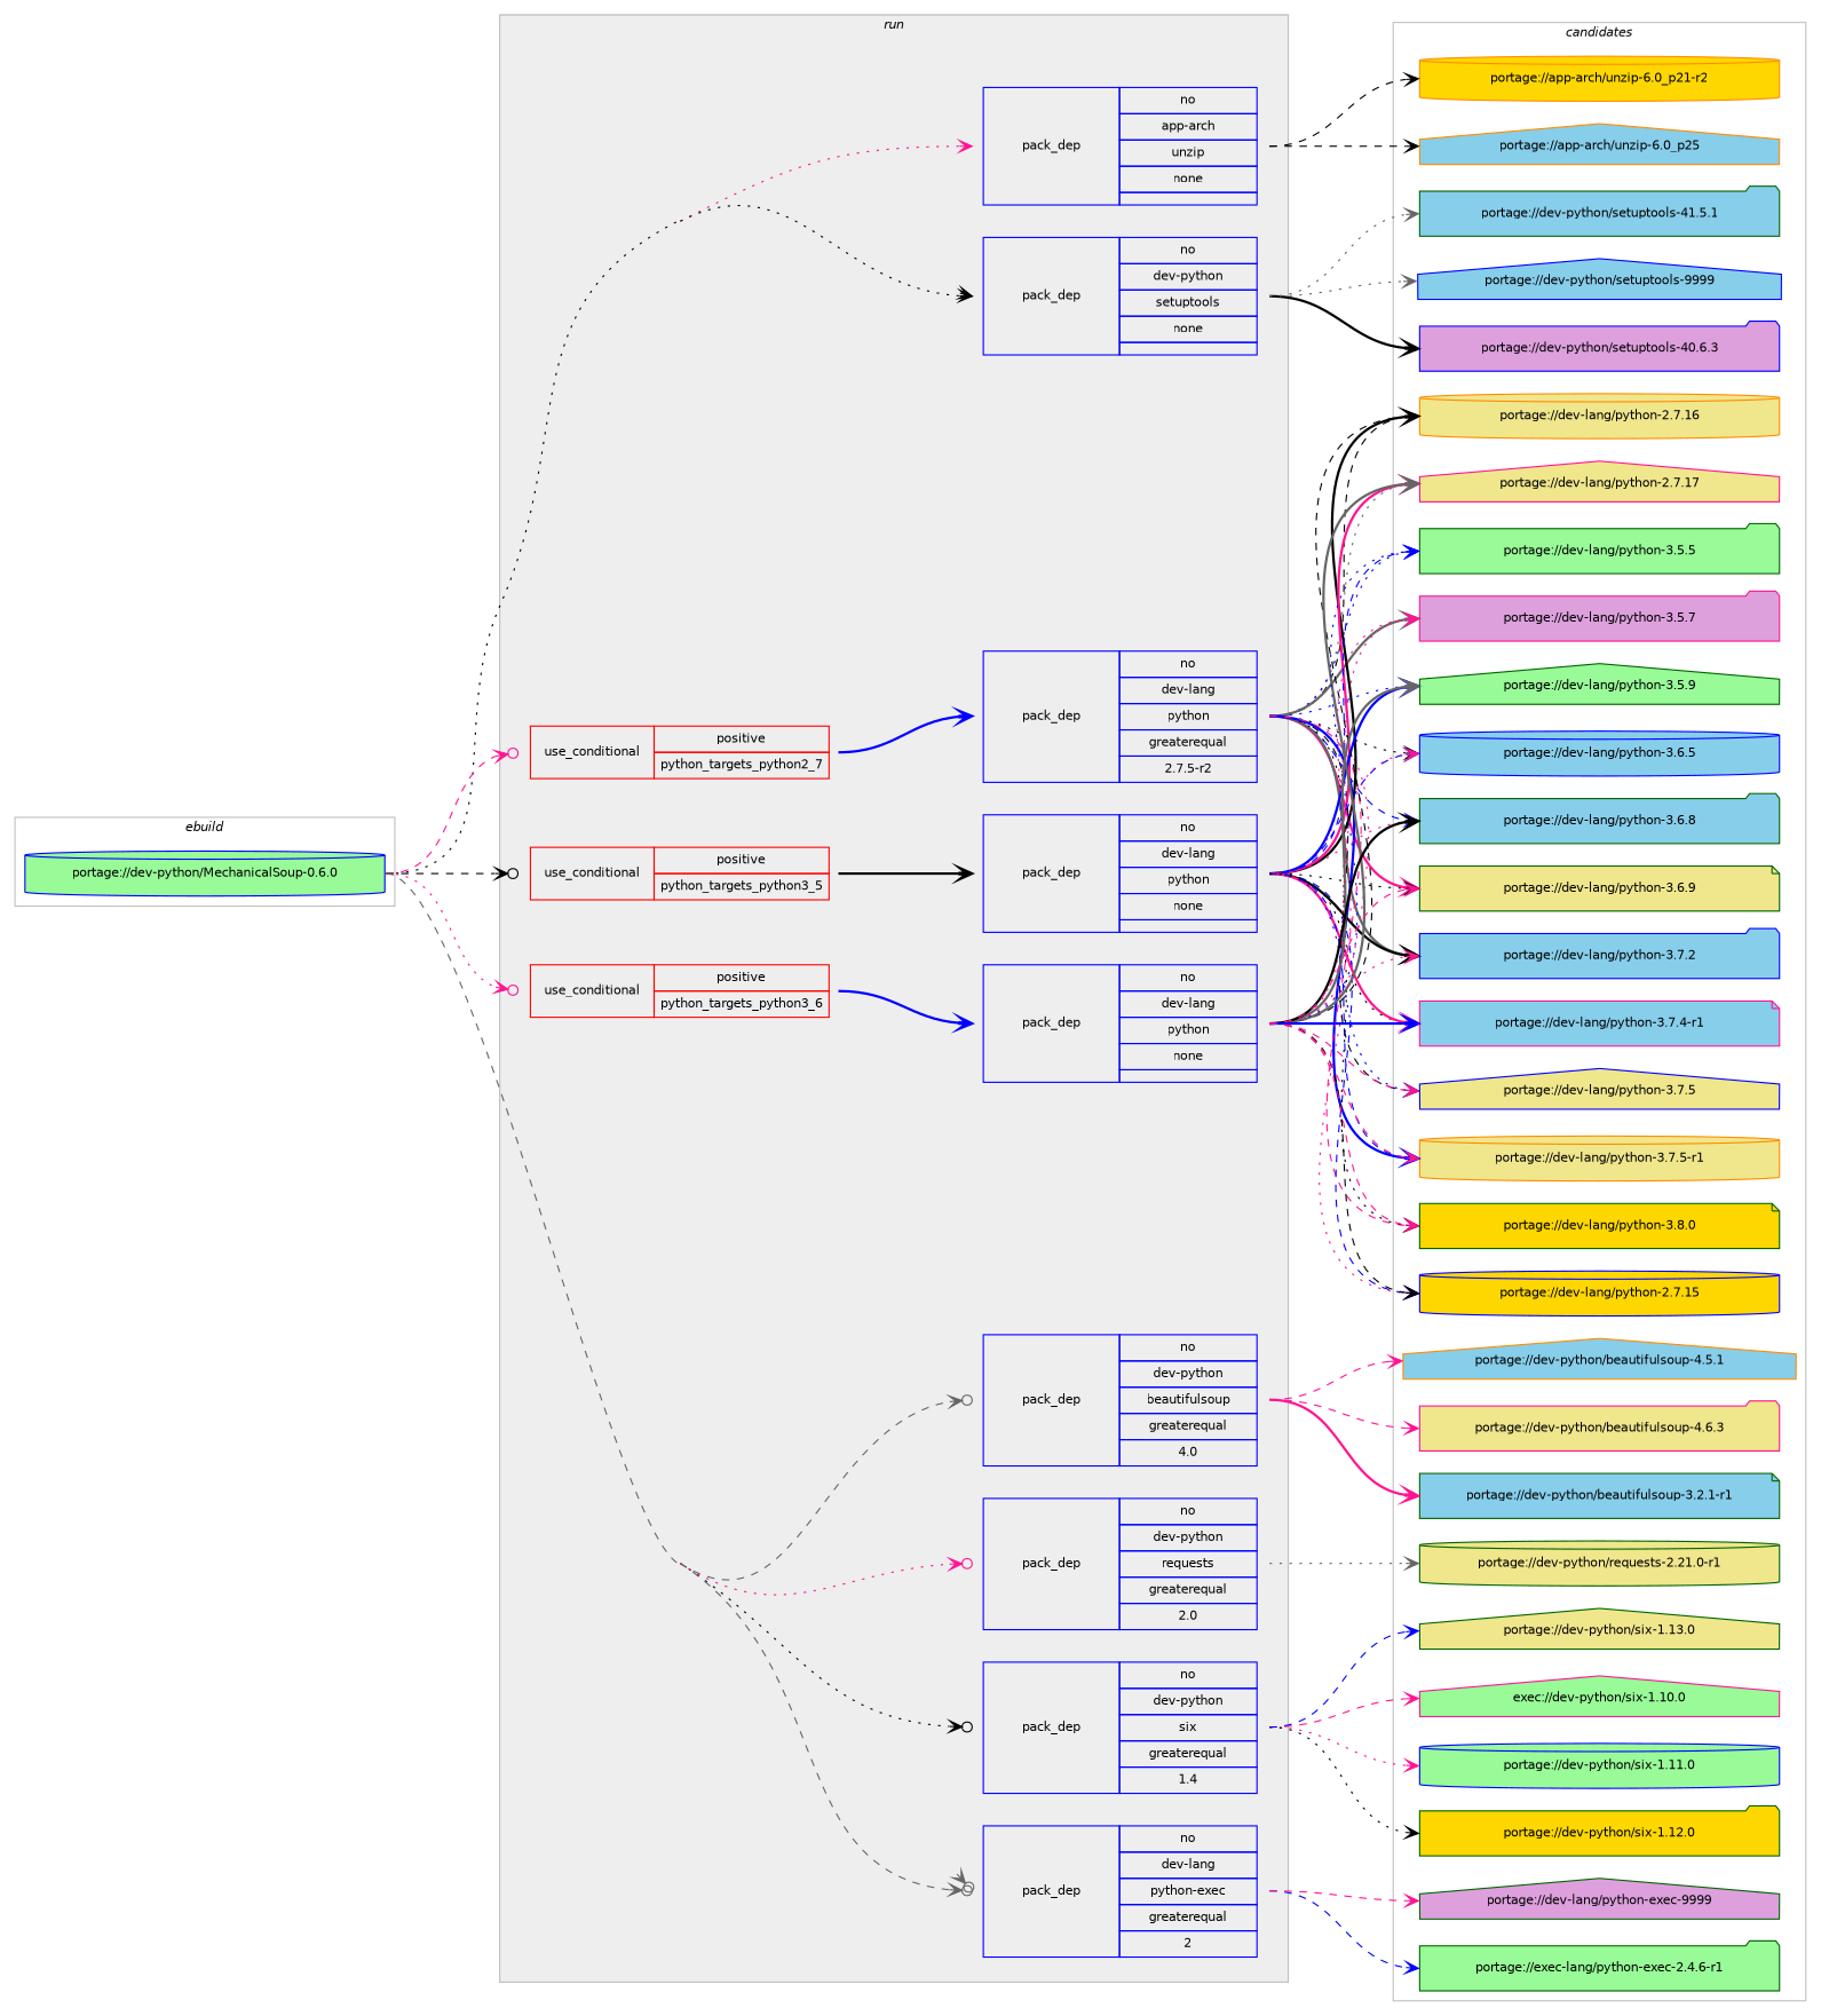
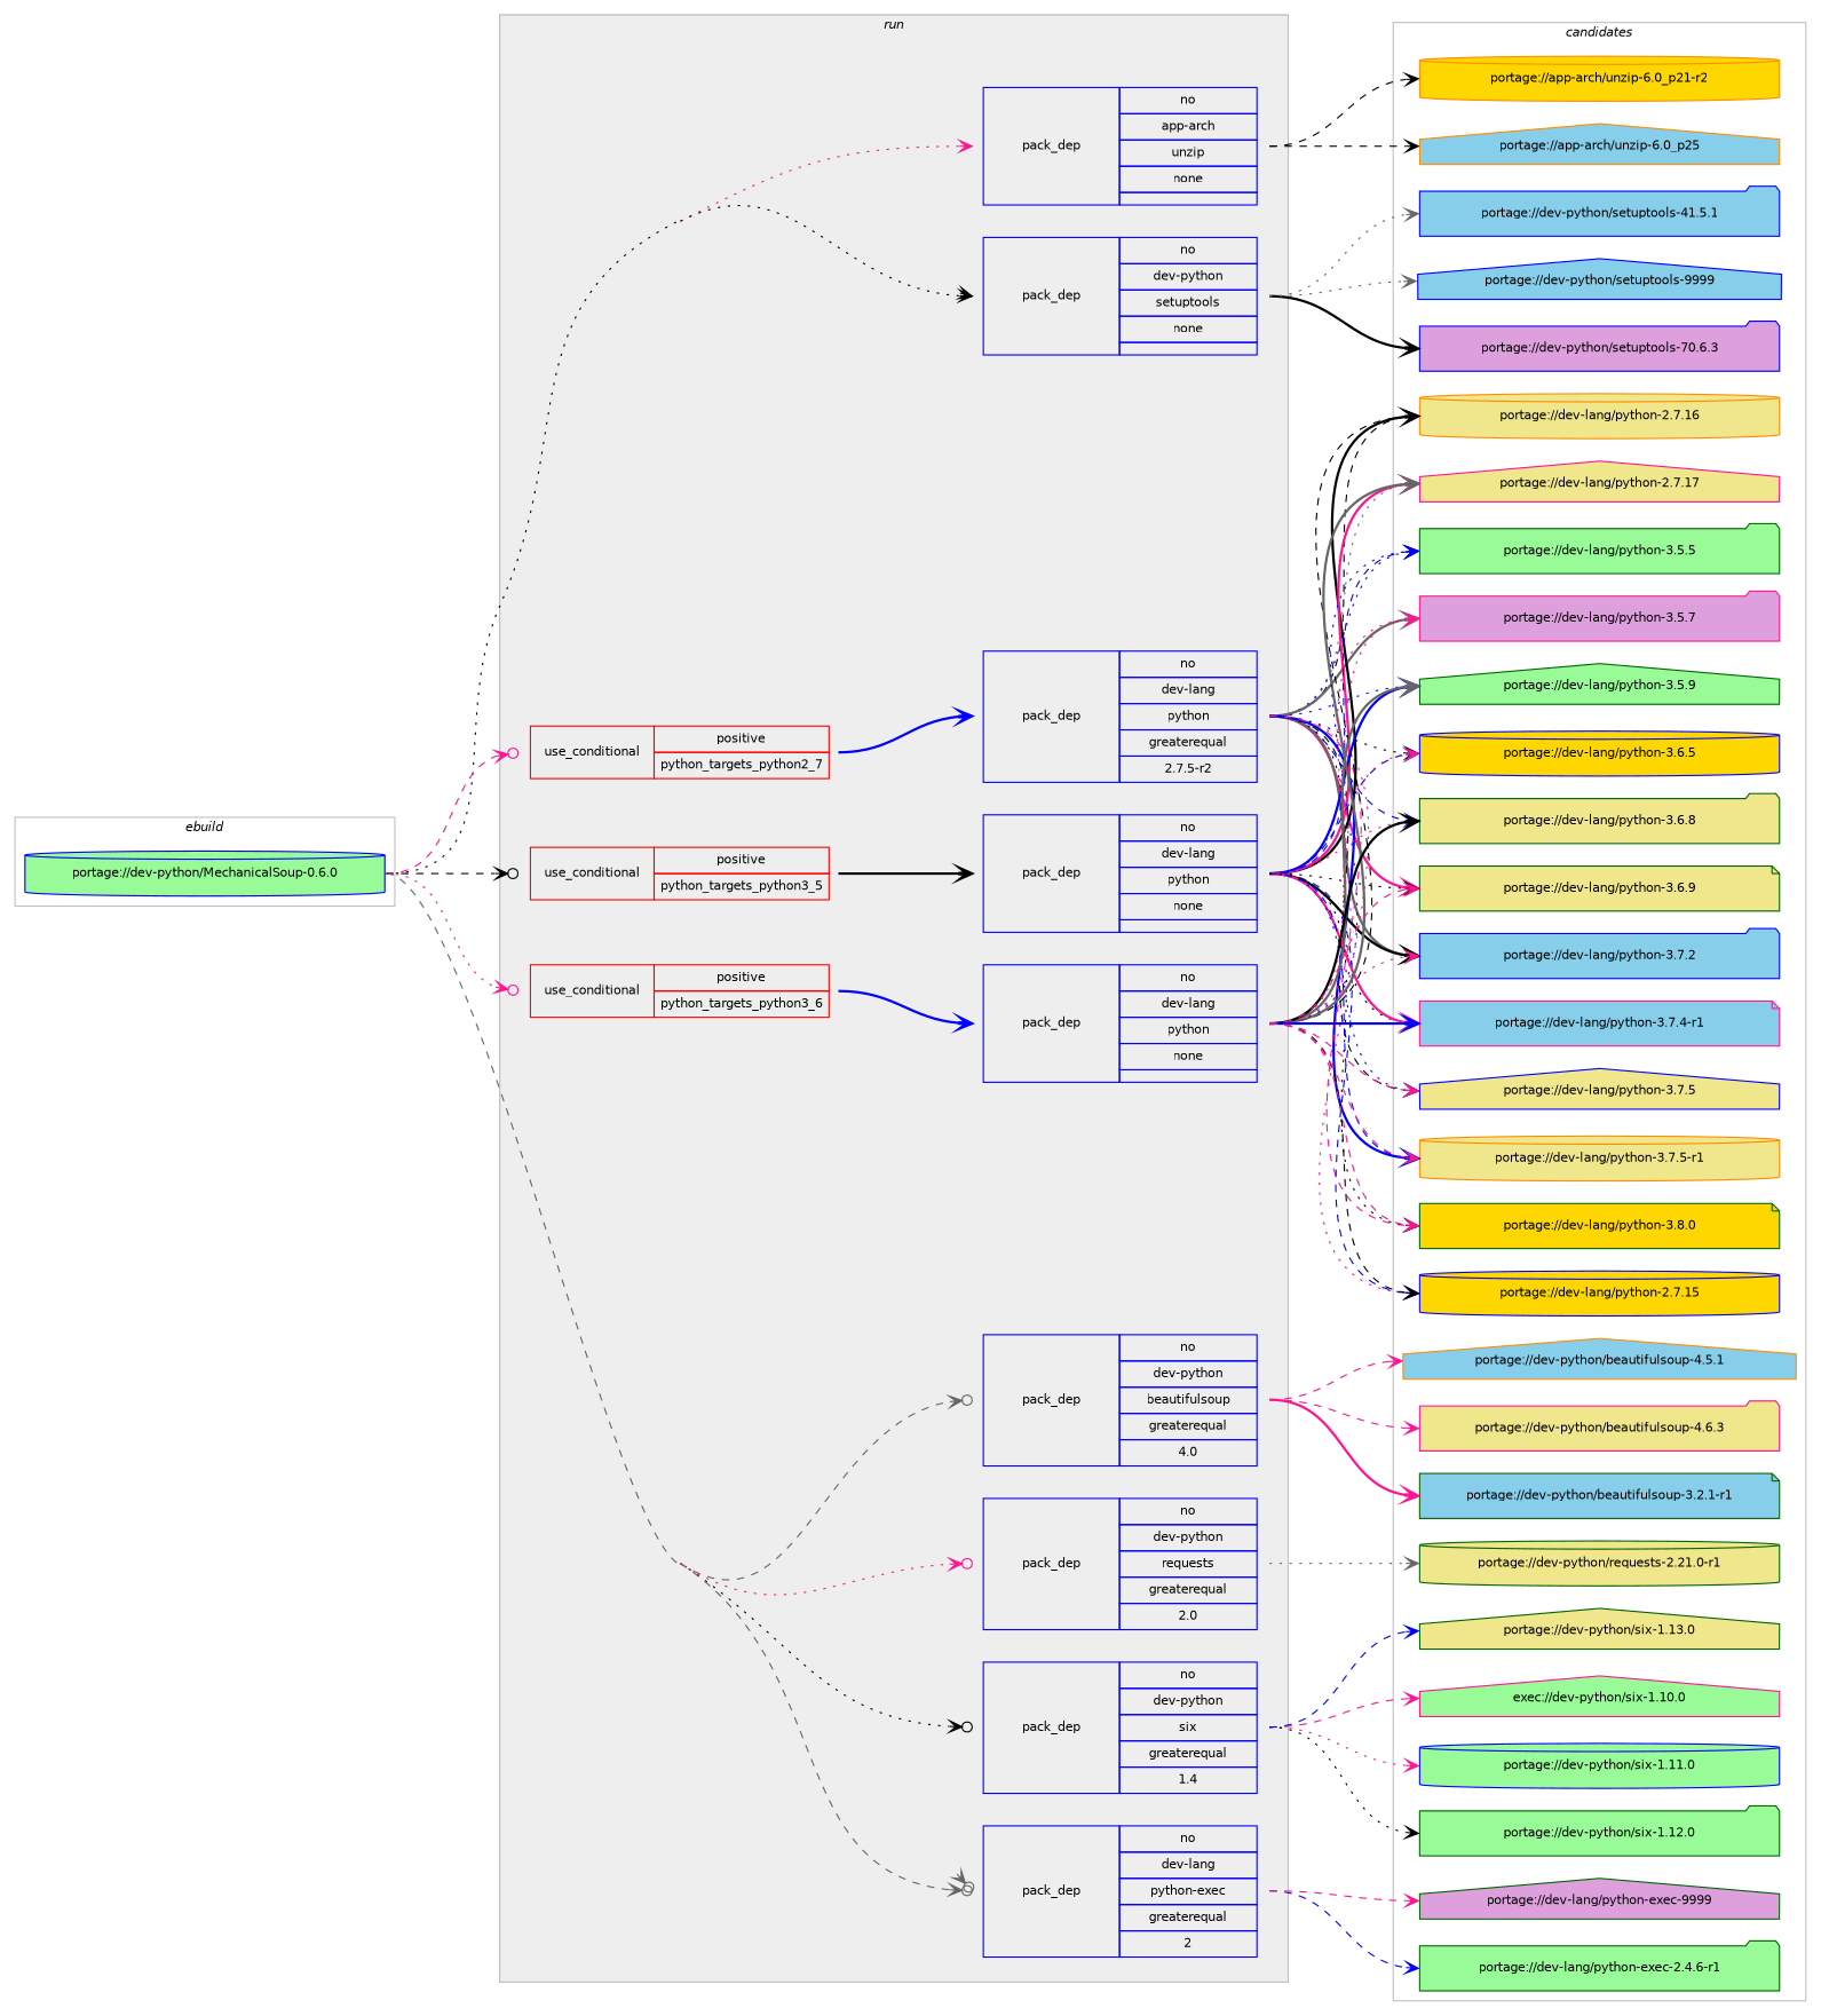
  digraph {
    compound=true
    concentrate=true
    fontname=Helvetica
    fontsize=10
    newrank=true
    rankdir=LR
    ranksep=1.5
    node [color=blue fontname=Helvetica fontsize=10 shape=none style=filled]
    edge [arrowhead=vee color=deeppink headport=w style=dashed tailport=e weight=100]
    n1 [fillcolor=palegreen label="portage://dev-python/MechanicalSoup-0.6.0" shape=cylinder width=4]
    n2 [label=<<TABLE BORDER="0" CELLBORDER="1" CELLSPACING="0" CELLPADDING="4" WIDTH="220"><TR><TD ROWSPAN="6" CELLPADDING="30">pack_dep</TD></TR><TR><TD WIDTH="110">no</TD></TR><TR><TD>app-arch</TD></TR><TR><TD>unzip</TD></TR><TR><TD>none</TD></TR><TR><TD></TD></TR></TABLE>> style=""]
    n3 [label=<<TABLE BORDER="0" CELLBORDER="1" CELLSPACING="0" CELLPADDING="4" WIDTH="220"><TR><TD ROWSPAN="6" CELLPADDING="30">pack_dep</TD></TR><TR><TD WIDTH="110">no</TD></TR><TR><TD>dev-python</TD></TR><TR><TD>setuptools</TD></TR><TR><TD>none</TD></TR><TR><TD></TD></TR></TABLE>> style=""]
    n4 [label=<<TABLE BORDER="0" CELLBORDER="1" CELLSPACING="0" CELLPADDING="4" WIDTH="220"><TR><TD ROWSPAN="6" CELLPADDING="30">pack_dep</TD></TR><TR><TD WIDTH="110">no</TD></TR><TR><TD>dev-lang</TD></TR><TR><TD>python</TD></TR><TR><TD>greaterequal</TD></TR><TR><TD>2.7.5-r2</TD></TR></TABLE>> style=""]
    n5 [color=red label=<<TABLE BORDER="0" CELLBORDER="1" CELLSPACING="0" CELLPADDING="4"><TR><TD ROWSPAN="3" CELLPADDING="10">use_conditional</TD></TR><TR><TD>positive</TD></TR><TR><TD>python_targets_python2_7</TD></TR></TABLE>> style=""]
    n6 [label=<<TABLE BORDER="0" CELLBORDER="1" CELLSPACING="0" CELLPADDING="4" WIDTH="220"><TR><TD ROWSPAN="6" CELLPADDING="30">pack_dep</TD></TR><TR><TD WIDTH="110">no</TD></TR><TR><TD>dev-lang</TD></TR><TR><TD>python</TD></TR><TR><TD>none</TD></TR><TR><TD></TD></TR></TABLE>> style=""]
    n7 [color=red label=<<TABLE BORDER="0" CELLBORDER="1" CELLSPACING="0" CELLPADDING="4"><TR><TD ROWSPAN="3" CELLPADDING="10">use_conditional</TD></TR><TR><TD>positive</TD></TR><TR><TD>python_targets_python3_5</TD></TR></TABLE>> style=""]
    n8 [label=<<TABLE BORDER="0" CELLBORDER="1" CELLSPACING="0" CELLPADDING="4" WIDTH="220"><TR><TD ROWSPAN="6" CELLPADDING="30">pack_dep</TD></TR><TR><TD WIDTH="110">no</TD></TR><TR><TD>dev-python</TD></TR><TR><TD>six</TD></TR><TR><TD>greaterequal</TD></TR><TR><TD>1.4</TD></TR></TABLE>> style=""]
    n9 [label=<<TABLE BORDER="0" CELLBORDER="1" CELLSPACING="0" CELLPADDING="4" WIDTH="220"><TR><TD ROWSPAN="6" CELLPADDING="30">pack_dep</TD></TR><TR><TD WIDTH="110">no</TD></TR><TR><TD>dev-lang</TD></TR><TR><TD>python</TD></TR><TR><TD>none</TD></TR><TR><TD></TD></TR></TABLE>> style=""]
    n10 [color=red label=<<TABLE BORDER="0" CELLBORDER="1" CELLSPACING="0" CELLPADDING="4"><TR><TD ROWSPAN="3" CELLPADDING="10">use_conditional</TD></TR><TR><TD>positive</TD></TR><TR><TD>python_targets_python3_6</TD></TR></TABLE>> style=""]
    n11 [label=<<TABLE BORDER="0" CELLBORDER="1" CELLSPACING="0" CELLPADDING="4" WIDTH="220"><TR><TD ROWSPAN="6" CELLPADDING="30">pack_dep</TD></TR><TR><TD WIDTH="110">no</TD></TR><TR><TD>dev-lang</TD></TR><TR><TD>python-exec</TD></TR><TR><TD>greaterequal</TD></TR><TR><TD>2</TD></TR></TABLE>> style=""]
    n12 [label=<<TABLE BORDER="0" CELLBORDER="1" CELLSPACING="0" CELLPADDING="4" WIDTH="220"><TR><TD ROWSPAN="6" CELLPADDING="30">pack_dep</TD></TR><TR><TD WIDTH="110">no</TD></TR><TR><TD>dev-python</TD></TR><TR><TD>beautifulsoup</TD></TR><TR><TD>greaterequal</TD></TR><TR><TD>4.0</TD></TR></TABLE>> style=""]
    n13 [label=<<TABLE BORDER="0" CELLBORDER="1" CELLSPACING="0" CELLPADDING="4" WIDTH="220"><TR><TD ROWSPAN="6" CELLPADDING="30">pack_dep</TD></TR><TR><TD WIDTH="110">no</TD></TR><TR><TD>dev-python</TD></TR><TR><TD>requests</TD></TR><TR><TD>greaterequal</TD></TR><TR><TD>2.0</TD></TR></TABLE>> style=""]
    n14 [color=darkorange fillcolor=gold label="portage://app-arch/unzip-6.0_p21-r2" shape=cylinder width=4]
    n15 [color=darkorange fillcolor=skyblue label="portage://app-arch/unzip-6.0_p25" shape=house width=4]
-   n16 [fillcolor=plum label="portage://dev-python/setuptools-40.6.3" shape=folder width=4]
-   n17 [color=darkgreen fillcolor=skyblue label="portage://dev-python/setuptools-41.5.1" shape=folder width=4]
+   n16 [fillcolor=plum label="portage://dev-python/setuptools-70.6.3" shape=folder width=4]
+   n17 [fillcolor=skyblue label="portage://dev-python/setuptools-41.5.1" shape=folder width=4]
    n18 [fillcolor=skyblue label="portage://dev-python/setuptools-9999" shape=house width=4]
    n19 [fillcolor=gold label="portage://dev-lang/python-2.7.15" shape=cylinder width=4]
    n20 [color=darkorange fillcolor=khaki label="portage://dev-lang/python-2.7.16" shape=cylinder width=4]
    n21 [color=deeppink fillcolor=khaki label="portage://dev-lang/python-2.7.17" shape=house width=4]
    n22 [color=darkgreen fillcolor=palegreen label="portage://dev-lang/python-3.5.5" shape=folder width=4]
    n23 [color=deeppink fillcolor=plum label="portage://dev-lang/python-3.5.7" shape=folder width=4]
    n24 [color=darkgreen fillcolor=palegreen label="portage://dev-lang/python-3.5.9" shape=house width=4]
-   n25 [fillcolor=skyblue label="portage://dev-lang/python-3.6.5" shape=cylinder width=4]
-   n26 [color=darkgreen fillcolor=skyblue label="portage://dev-lang/python-3.6.8" shape=folder width=4]
+   n25 [fillcolor=gold label="portage://dev-lang/python-3.6.5" shape=cylinder width=4]
+   n26 [color=darkgreen fillcolor=khaki label="portage://dev-lang/python-3.6.8" shape=folder width=4]
    n27 [color=darkgreen fillcolor=khaki label="portage://dev-lang/python-3.6.9" shape=note width=4]
    n28 [fillcolor=skyblue label="portage://dev-lang/python-3.7.2" shape=folder width=4]
    n29 [color=deeppink fillcolor=skyblue label="portage://dev-lang/python-3.7.4-r1" shape=note width=4]
    n30 [fillcolor=khaki label="portage://dev-lang/python-3.7.5" shape=house width=4]
    n31 [color=darkorange fillcolor=khaki label="portage://dev-lang/python-3.7.5-r1" shape=cylinder width=4]
    n32 [color=darkgreen fillcolor=gold label="portage://dev-lang/python-3.8.0" shape=note width=4]
-   n33 [color=darkgreen fillcolor=palegreen label="portage://exec-lang/python-exec-2.4.6-r1" shape=folder width=4]
+   n33 [color=darkgreen fillcolor=palegreen label="portage://dev-lang/python-exec-2.4.6-r1" shape=folder width=4]
    n34 [color=darkgreen fillcolor=plum label="portage://dev-lang/python-exec-9999" shape=house width=4]
    n35 [color=darkgreen fillcolor=skyblue label="portage://dev-python/beautifulsoup-3.2.1-r1" shape=note width=4]
    n36 [color=darkorange fillcolor=skyblue label="portage://dev-python/beautifulsoup-4.5.1" shape=house width=4]
    n37 [color=deeppink fillcolor=khaki label="portage://dev-python/beautifulsoup-4.6.3" shape=folder width=4]
    n38 [color=darkgreen fillcolor=khaki label="portage://dev-python/requests-2.21.0-r1" shape=cylinder width=4]
    n39 [color=deeppink fillcolor=palegreen label="exec://dev-python/six-1.10.0" shape=house width=4]
    n40 [fillcolor=palegreen label="portage://dev-python/six-1.11.0" shape=cylinder width=4]
-   n41 [color=darkgreen fillcolor=gold label="portage://dev-python/six-1.12.0" shape=folder width=4]
+   n41 [color=darkgreen fillcolor=palegreen label="portage://dev-python/six-1.12.0" shape=folder width=4]
    n42 [color=darkgreen fillcolor=khaki label="portage://dev-python/six-1.13.0" shape=house width=4]
    subgraph cluster_1 {
      color=gray
      label=<<i>dependencies</i>>
      subgraph cluster_2 {
        color=gray
        fillcolor="#eeeeee"
        label=<<i>compile</i>>
        style=filled
        subgraph sub_3 {
          color=gray
          fillcolor="#eeeeee"
          label=<<i>compile</i>>
          style=filled
          n2
        }
        subgraph sub_4 {
          color=gray
          fillcolor="#eeeeee"
          label=<<i>compile</i>>
          style=filled
          n3
        }
      }
      subgraph cluster_5 {
        color=gray
        fillcolor="#eeeeee"
        label=<<i>compile and run</i>>
        style=filled
        subgraph sub_6 {
          color=gray
          fillcolor="#eeeeee"
          label=<<i>compile and run</i>>
          style=filled
          n5
          subgraph sub_7 {
            color=gray
            fillcolor="#eeeeee"
            label=<<i>compile and run</i>>
            style=filled
            n4
          }
        }
        subgraph sub_8 {
          color=gray
          fillcolor="#eeeeee"
          label=<<i>compile and run</i>>
          style=filled
          n7
          subgraph sub_9 {
            color=gray
            fillcolor="#eeeeee"
            label=<<i>compile and run</i>>
            style=filled
            n6
          }
        }
        subgraph sub_10 {
          color=gray
          fillcolor="#eeeeee"
          label=<<i>compile and run</i>>
          style=filled
          n8
        }
        subgraph sub_11 {
          color=gray
          fillcolor="#eeeeee"
          label=<<i>compile and run</i>>
          style=filled
          n10
          subgraph sub_12 {
            color=gray
            fillcolor="#eeeeee"
            label=<<i>compile and run</i>>
            style=filled
            n9
          }
        }
        subgraph sub_13 {
          color=gray
          fillcolor="#eeeeee"
          label=<<i>compile and run</i>>
          style=filled
          n11
        }
        subgraph sub_14 {
          color=gray
          fillcolor="#eeeeee"
          label=<<i>compile and run</i>>
          style=filled
          n12
        }
        subgraph sub_15 {
          color=gray
          fillcolor="#eeeeee"
          label=<<i>compile and run</i>>
          style=filled
          n13
        }
      }
      subgraph cluster_16 {
        color=gray
        fillcolor="#eeeeee"
        label=<<i>run</i>>
        style=filled
      }
    }
    subgraph cluster_17 {
      color=gray
      label=<<i>ebuild</i>>
      rank=same
      n1
    }
    subgraph cluster_18 {
      color=gray
      label=<<i>candidates</i>>
      rank=same
      subgraph sub_19 {
        color=black
        label=<<i>candidates</i>>
        nodesep=1
        rank=same
        n14
        n15
      }
      subgraph sub_20 {
        color=black
        label=<<i>candidates</i>>
        nodesep=1
        rank=same
        n16
        n17
        n18
      }
      subgraph sub_21 {
        color=black
        label=<<i>candidates</i>>
        nodesep=1
        rank=same
        n19
        n20
        n21
        n22
        n23
        n24
        n25
        n26
        n27
        n28
        n29
        n30
        n31
        n32
      }
      subgraph sub_22 {
        color=black
        label=<<i>candidates</i>>
        nodesep=1
        rank=same
        n19
        n20
        n21
        n22
        n23
        n24
        n25
        n26
        n27
        n28
        n29
        n30
        n31
        n32
      }
      subgraph sub_23 {
        color=black
        label=<<i>candidates</i>>
        nodesep=1
        rank=same
        n19
        n20
        n21
        n22
        n23
        n24
        n25
        n26
        n27
        n28
        n29
        n30
        n31
        n32
      }
      subgraph sub_24 {
        color=black
        label=<<i>candidates</i>>
        nodesep=1
        rank=same
        n33
        n34
      }
      subgraph sub_25 {
        color=black
        label=<<i>candidates</i>>
        nodesep=1
        rank=same
        n35
        n36
        n37
      }
      subgraph sub_26 {
        color=black
        label=<<i>candidates</i>>
        nodesep=1
        rank=same
        n38
      }
      subgraph sub_27 {
        color=black
        label=<<i>candidates</i>>
        nodesep=1
        rank=same
        n39
        n40
        n41
        n42
      }
    }
    n1 -> n2 [style=dotted weight=20]
    n1 -> n3 [color=black style=dotted weight=20]
    n1 -> n5 [arrowhead=odotvee weight=20]
    n1 -> n7 [arrowhead=odotvee color=black weight=20]
    n1 -> n8 [arrowhead=odotvee color=black style=dotted weight=20]
    n1 -> n10 [arrowhead=odotvee style=dotted weight=20]
    n1 -> n11 [arrowhead=odotvee color=gray40 weight=20]
    n1 -> n12 [arrowhead=odotvee color=gray40 weight=20]
    n1 -> n13 [arrowhead=odotvee style=dotted weight=20]
    n2 -> n14 [color=black]
    n2 -> n15 [color=black]
    n3 -> n16 [color=black style=bold]
    n3 -> n17 [color=gray40 style=dotted]
    n3 -> n18 [color=gray40 style=dotted]
    n4 -> n19 [style=dotted]
    n4 -> n20 [color=black]
    n4 -> n21 [color=gray40 style=dotted]
    n4 -> n22 [color=blue style=dotted]
    n4 -> n23 [color=gray40 style=bold]
    n4 -> n24 [color=blue style=dotted]
    n4 -> n25 [color=black style=dotted]
    n4 -> n26 [color=blue]
    n4 -> n27 [style=bold]
    n4 -> n28 [color=gray40 style=bold]
    n4 -> n29 [color=black style=dotted]
    n4 -> n30 [color=black]
    n4 -> n31 [color=blue style=bold]
    n4 -> n32
    n5 -> n4 [color=blue style=bold weight=20]
    n6 -> n19 [color=blue]
    n6 -> n20 [color=black style=bold]
    n6 -> n21 [style=bold]
    n6 -> n22 [color=blue]
    n6 -> n23 [style=dotted]
    n6 -> n24 [color=blue style=bold]
    n6 -> n25 [color=blue]
    n6 -> n26 [style=dotted]
    n6 -> n27 [color=black style=dotted]
    n6 -> n28 [color=black style=bold]
    n6 -> n29 [style=bold]
    n6 -> n30 [color=blue style=dotted]
    n6 -> n31 [color=blue]
    n6 -> n32 [color=black style=dotted]
    n7 -> n6 [color=black style=bold weight=20]
    n8 -> n39
    n8 -> n40 [style=dotted]
    n8 -> n41 [color=black style=dotted]
    n8 -> n42 [color=blue]
    n9 -> n19 [color=black]
    n9 -> n20 [color=black]
    n9 -> n21 [color=gray40 style=bold]
    n9 -> n22 [color=blue style=dotted]
    n9 -> n23 [style=dotted]
    n9 -> n24 [color=gray40 style=bold]
    n9 -> n25 [style=dotted]
    n9 -> n26 [color=black style=bold]
    n9 -> n27
    n9 -> n28 [style=dotted]
    n9 -> n29 [color=blue style=bold]
    n9 -> n30
    n9 -> n31
    n9 -> n32
    n10 -> n9 [color=blue style=bold weight=20]
    n11 -> n33 [color=blue]
    n11 -> n34
    n12 -> n35 [style=bold]
    n12 -> n36
    n12 -> n37
    n13 -> n38 [color=gray40 style=dotted]
  }
